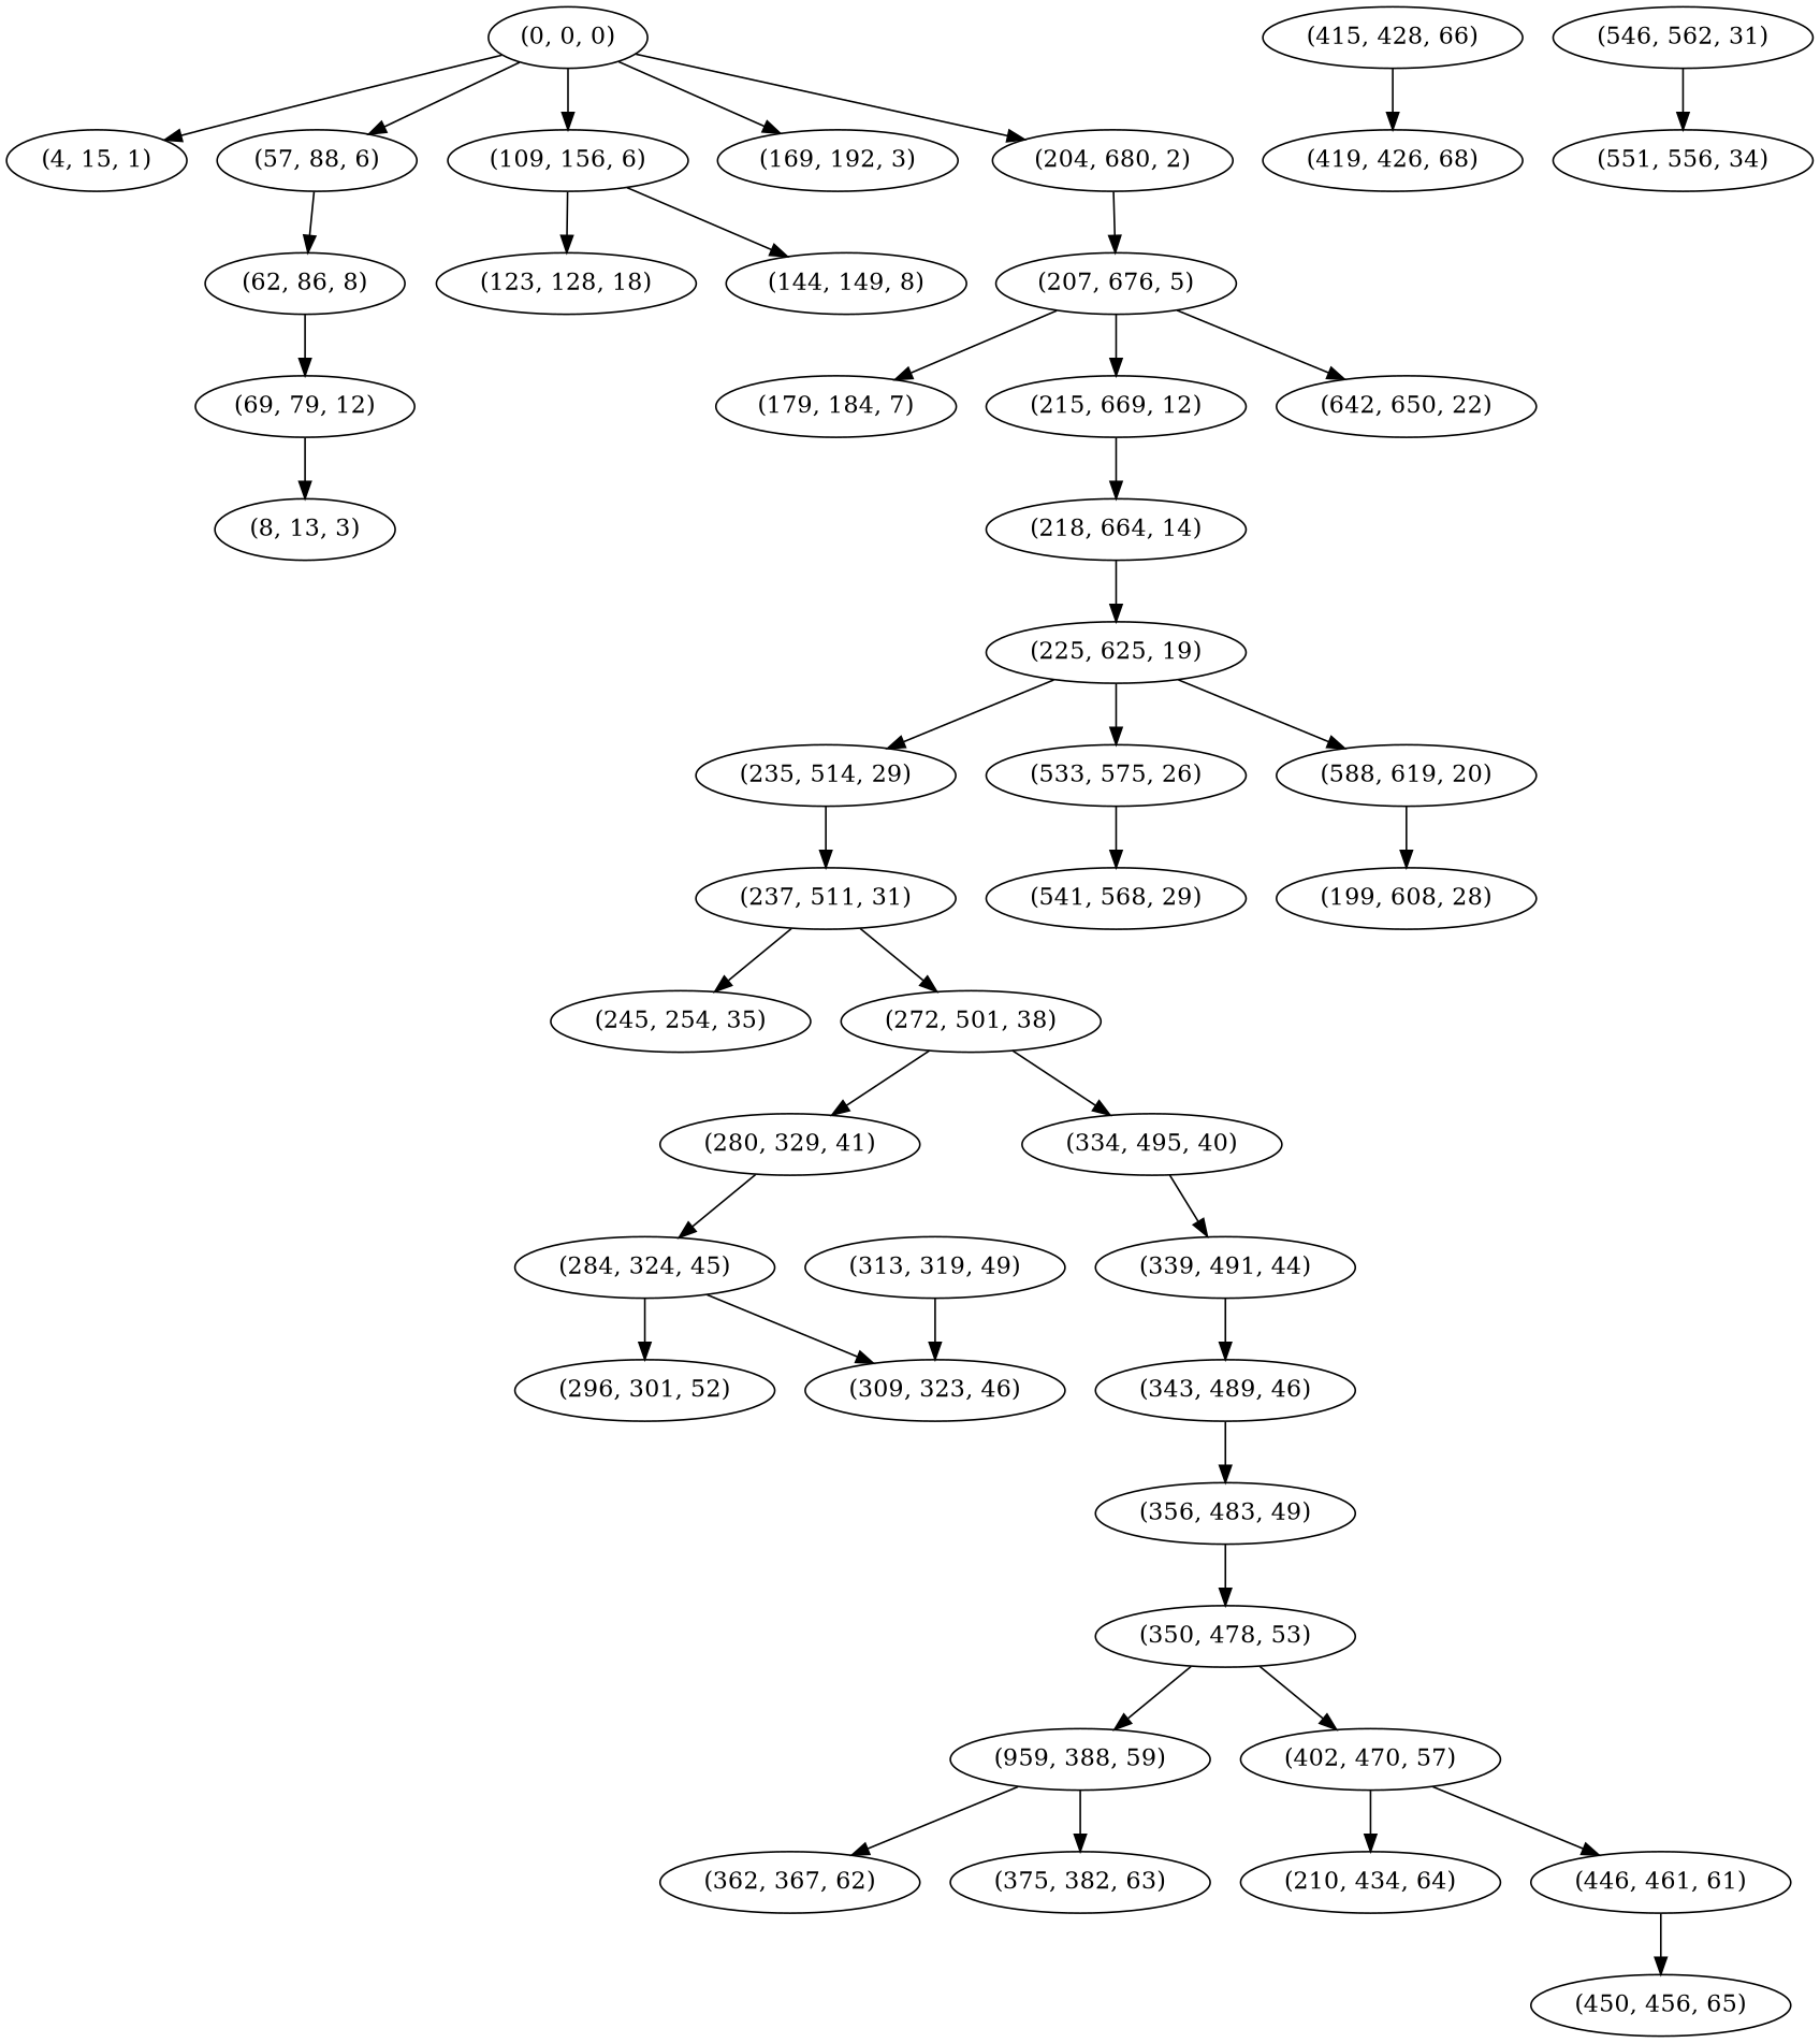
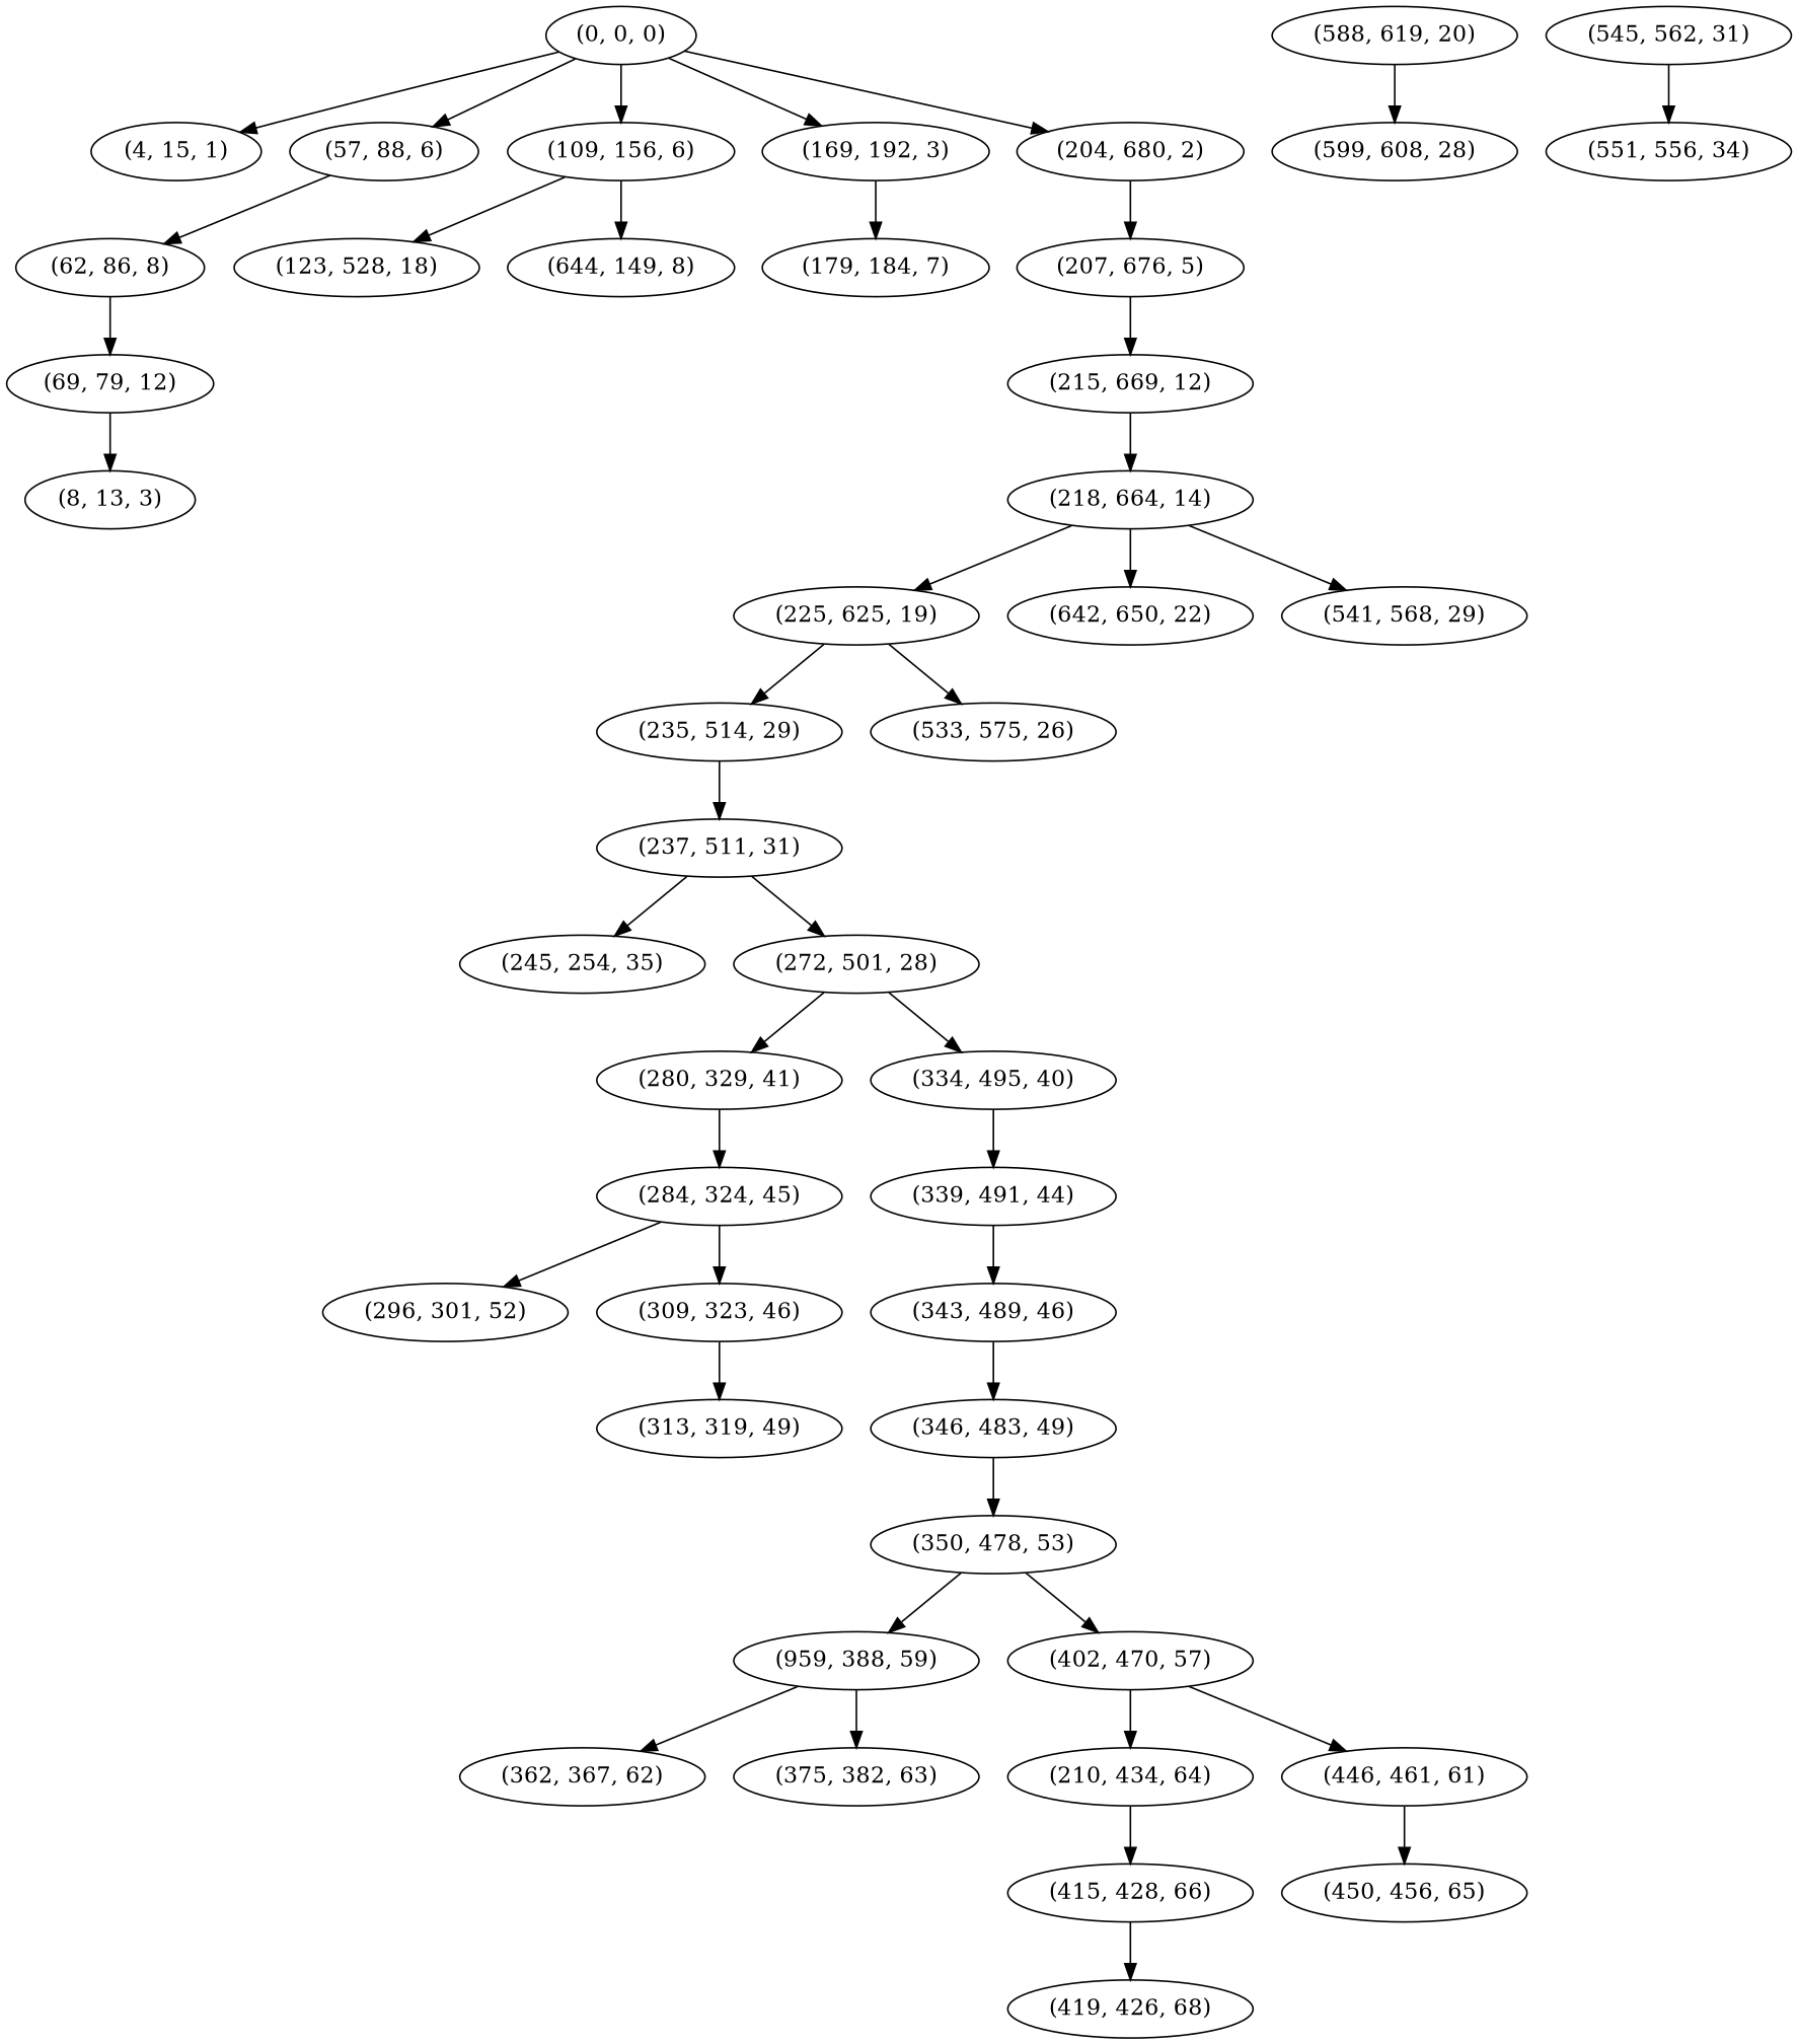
  digraph {
    "(0, 0, 0)"
    "(4, 15, 1)"
    "(57, 88, 6)"
    "(109, 156, 6)"
    "(169, 192, 3)"
    "(204, 680, 2)"
    "(62, 86, 8)"
-   "(123, 128, 18)"
-   "(144, 149, 8)"
+   "(123, 128, 18)" [label="(123, 528, 18)"]
+   "(144, 149, 8)" [label="(644, 149, 8)"]
    "(179, 184, 7)"
    "(207, 676, 5)"
    "(69, 79, 12)"
    "(8, 13, 3)"
    "(215, 669, 12)"
    "(218, 664, 14)"
    "(225, 625, 19)"
    "(642, 650, 22)"
    "(235, 514, 29)"
    "(533, 575, 26)"
    "(588, 619, 20)"
    "(237, 511, 31)"
    "(541, 568, 29)"
-   "(599, 608, 28)" [label="(199, 608, 28)"]
+   "(599, 608, 28)"
    "(245, 254, 35)"
-   "(272, 501, 38)"
+   "(272, 501, 38)" [label="(272, 501, 28)"]
    "(280, 329, 41)"
    "(334, 495, 40)"
    "(284, 324, 45)"
    "(339, 491, 44)"
    "(296, 301, 52)"
    "(309, 323, 46)"
    "(313, 319, 49)"
    "(343, 489, 46)"
-   "(346, 483, 49)" [label="(356, 483, 49)"]
+   "(346, 483, 49)"
    "(350, 478, 53)"
    n36 [label="(959, 388, 59)"]
    "(402, 470, 57)"
    "(362, 367, 62)"
    "(375, 382, 63)"
    n40 [label="(210, 434, 64)"]
    "(446, 461, 61)"
    "(415, 428, 66)"
    "(450, 456, 65)"
    "(419, 426, 68)"
-   "(545, 562, 31)" [label="(546, 562, 31)"]
+   "(545, 562, 31)"
    "(551, 556, 34)"
    "(0, 0, 0)" -> "(4, 15, 1)"
    "(0, 0, 0)" -> "(57, 88, 6)"
    "(0, 0, 0)" -> "(109, 156, 6)"
    "(0, 0, 0)" -> "(169, 192, 3)"
    "(0, 0, 0)" -> "(204, 680, 2)"
    "(57, 88, 6)" -> "(62, 86, 8)"
    "(109, 156, 6)" -> "(123, 128, 18)"
    "(109, 156, 6)" -> "(144, 149, 8)"
-   "(207, 676, 5)" -> "(179, 184, 7)"
+   "(169, 192, 3)" -> "(179, 184, 7)"
    "(204, 680, 2)" -> "(207, 676, 5)"
    "(62, 86, 8)" -> "(69, 79, 12)"
    "(207, 676, 5)" -> "(215, 669, 12)"
    "(69, 79, 12)" -> "(8, 13, 3)"
    "(215, 669, 12)" -> "(218, 664, 14)"
    "(218, 664, 14)" -> "(225, 625, 19)"
-   "(207, 676, 5)" -> "(642, 650, 22)"
+   "(218, 664, 14)" -> "(642, 650, 22)"
    "(225, 625, 19)" -> "(235, 514, 29)"
    "(225, 625, 19)" -> "(533, 575, 26)"
-   "(225, 625, 19)" -> "(588, 619, 20)"
    "(235, 514, 29)" -> "(237, 511, 31)"
-   "(533, 575, 26)" -> "(541, 568, 29)"
+   "(218, 664, 14)" -> "(541, 568, 29)"
    "(588, 619, 20)" -> "(599, 608, 28)"
    "(237, 511, 31)" -> "(245, 254, 35)"
    "(237, 511, 31)" -> "(272, 501, 38)"
    "(272, 501, 38)" -> "(280, 329, 41)"
    "(272, 501, 38)" -> "(334, 495, 40)"
    "(280, 329, 41)" -> "(284, 324, 45)"
    "(334, 495, 40)" -> "(339, 491, 44)"
    "(284, 324, 45)" -> "(296, 301, 52)"
    "(284, 324, 45)" -> "(309, 323, 46)"
    "(339, 491, 44)" -> "(343, 489, 46)"
-   "(313, 319, 49)" -> "(309, 323, 46)"
+   "(309, 323, 46)" -> "(313, 319, 49)"
    "(343, 489, 46)" -> "(346, 483, 49)"
    "(346, 483, 49)" -> "(350, 478, 53)"
    "(350, 478, 53)" -> n36
    "(350, 478, 53)" -> "(402, 470, 57)"
    n36 -> "(362, 367, 62)"
    n36 -> "(375, 382, 63)"
    "(402, 470, 57)" -> n40
    "(402, 470, 57)" -> "(446, 461, 61)"
+   n40 -> "(415, 428, 66)"
    "(446, 461, 61)" -> "(450, 456, 65)"
    "(415, 428, 66)" -> "(419, 426, 68)"
    "(545, 562, 31)" -> "(551, 556, 34)"
  }
